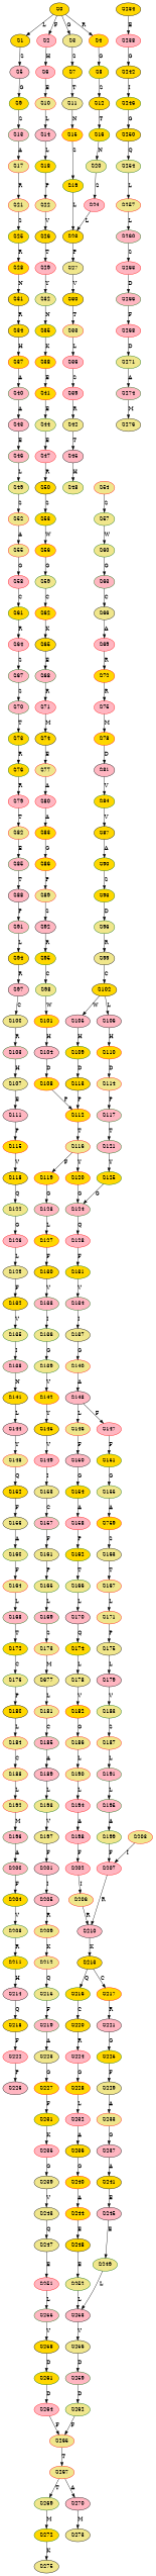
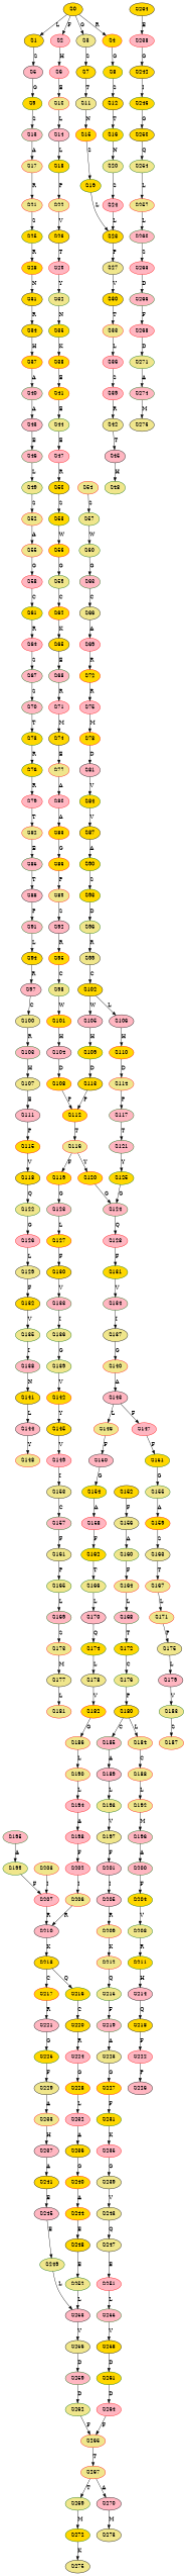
  strict digraph {
    node [color=red fillcolor=gold style=filled]
    S0 [color=black]
    S1 [color=black]
    S2 [fillcolor=lightpink]
    S3 [color=black fillcolor=khaki]
    S4
    S5 [color=black fillcolor=lightpink]
    S6 [fillcolor=lightpink]
    S7 [color=black]
    S8 [color=darkgreen]
    S9 [color=darkgreen]
    S10 [fillcolor=khaki]
    S11 [color=black fillcolor=khaki]
    S12 [color=black]
    S13 [color=darkgreen fillcolor=lightpink]
    S14 [color=black fillcolor=lightpink]
    S15
    S16 [color=darkgreen]
    S17 [fillcolor=khaki]
    S18 [color=darkgreen]
    S19 [color=darkgreen]
    S20 [color=darkgreen fillcolor=khaki]
    S21 [fillcolor=khaki]
    S22 [fillcolor=khaki]
    S23 [color=black]
    S24 [fillcolor=lightpink]
    S25 [color=darkgreen]
    S26 [color=black]
    S27 [color=black fillcolor=khaki]
    S28
    S29 [fillcolor=lightpink]
    S30 [color=black]
    S31 [color=black]
    S32 [color=darkgreen fillcolor=khaki]
    S33 [fillcolor=khaki]
    S34 [color=black]
    S35 [color=darkgreen]
    S36 [fillcolor=lightpink]
    S37
    S38
    S39 [fillcolor=lightpink]
    S40 [color=darkgreen fillcolor=lightpink]
    S41
    S42 [color=black fillcolor=khaki]
    S43 [color=black fillcolor=lightpink]
    S44 [color=darkgreen fillcolor=khaki]
    S45 [color=black fillcolor=lightpink]
    S46 [color=darkgreen fillcolor=lightpink]
    S47 [fillcolor=lightpink]
    S48 [color=darkgreen fillcolor=khaki]
    S49 [color=darkgreen fillcolor=khaki]
    S50 [color=black]
    S52 [fillcolor=khaki]
    S53 [color=darkgreen]
    S55 [fillcolor=khaki]
    S56
    S54 [fillcolor=khaki]
    S57 [color=darkgreen fillcolor=khaki]
    S58 [fillcolor=lightpink]
    S59 [color=darkgreen fillcolor=khaki]
    S60 [color=darkgreen fillcolor=khaki]
    S61 [color=darkgreen]
    S62
    S63 [color=darkgreen fillcolor=lightpink]
    S64 [fillcolor=lightpink]
    S65 [color=black]
    S66 [color=black fillcolor=khaki]
    S67 [color=darkgreen fillcolor=lightpink]
    S68 [color=darkgreen fillcolor=lightpink]
    S69 [fillcolor=lightpink]
    S70 [color=darkgreen fillcolor=lightpink]
    S71 [fillcolor=lightpink]
    S72
    S73 [color=darkgreen]
    S74 [color=black]
    S75 [fillcolor=lightpink]
    S76 [color=darkgreen]
    S77 [fillcolor=khaki]
    S78
    S79 [fillcolor=lightpink]
    S80 [fillcolor=lightpink]
    S81 [color=black fillcolor=lightpink]
    S82 [fillcolor=khaki]
    S83
    S84 [color=darkgreen]
    S85 [color=darkgreen fillcolor=lightpink]
    S86
    S87 [color=black]
    S88 [color=black fillcolor=lightpink]
    S89 [fillcolor=khaki]
    S90 [color=darkgreen]
    S91 [color=darkgreen fillcolor=lightpink]
    S92 [color=black fillcolor=lightpink]
    S93 [color=darkgreen]
    S94 [color=black]
-   S95 [color=darkgreen]
+   S95
    S96 [color=darkgreen fillcolor=khaki]
    S97 [color=black fillcolor=lightpink]
    S98 [color=darkgreen fillcolor=khaki]
    S99 [color=black fillcolor=khaki]
    S100 [color=black fillcolor=khaki]
    S101
    S102 [color=black]
    S103 [color=darkgreen fillcolor=lightpink]
    S104 [color=black fillcolor=lightpink]
    S105 [color=black fillcolor=lightpink]
    S106 [color=black fillcolor=lightpink]
    S107 [color=black fillcolor=khaki]
    S108
    S109 [color=darkgreen]
    S110
    S111 [color=black fillcolor=lightpink]
    S112
    S113 [color=black]
    S114 [fillcolor=khaki]
    S115
    S116 [fillcolor=khaki]
    S117 [color=darkgreen fillcolor=lightpink]
    S118 [color=black]
    S119
    S120
    S121 [color=darkgreen fillcolor=lightpink]
    S122 [color=darkgreen fillcolor=khaki]
    S123 [color=darkgreen fillcolor=lightpink]
    S124 [color=darkgreen fillcolor=lightpink]
    S125 [color=darkgreen]
    S126 [fillcolor=lightpink]
    S127
    S128 [fillcolor=lightpink]
    S129 [color=black fillcolor=khaki]
    S130 [color=black]
    S131 [color=darkgreen]
    S132 [color=black]
    S133 [color=darkgreen fillcolor=lightpink]
    S134 [color=darkgreen fillcolor=lightpink]
    S135 [color=darkgreen fillcolor=khaki]
    S136 [color=darkgreen fillcolor=khaki]
    S137 [color=black fillcolor=khaki]
    S138 [color=darkgreen fillcolor=lightpink]
    S139 [color=darkgreen fillcolor=khaki]
    S140 [fillcolor=khaki]
    S141 [color=black]
    S142
    S143 [color=black fillcolor=lightpink]
    S144 [color=black fillcolor=lightpink]
    S145 [color=black]
    S146 [fillcolor=khaki]
    S147 [fillcolor=lightpink]
    S148 [fillcolor=khaki]
    S149 [fillcolor=lightpink]
    S150 [color=black fillcolor=lightpink]
    S151 [color=darkgreen]
    S152 [color=black]
    S153 [color=black fillcolor=khaki]
    S154 [color=darkgreen]
    S155 [color=darkgreen fillcolor=khaki]
    S156 [color=black fillcolor=khaki]
    S157 [color=darkgreen fillcolor=lightpink]
    S158 [fillcolor=lightpink]
-   S159 [label=S759]
+   S159
    S160 [color=darkgreen fillcolor=khaki]
    S161 [color=black fillcolor=khaki]
    S162 [color=darkgreen]
    S163 [color=black fillcolor=khaki]
    S164 [fillcolor=khaki]
    S165 [color=darkgreen fillcolor=khaki]
    S166 [color=darkgreen fillcolor=khaki]
    S167 [fillcolor=khaki]
    S168 [color=darkgreen fillcolor=lightpink]
    S169 [color=darkgreen fillcolor=lightpink]
    S170 [color=black fillcolor=lightpink]
    S171 [fillcolor=khaki]
    S172 [color=darkgreen]
    S173 [fillcolor=khaki]
    S174 [color=darkgreen]
    S175 [color=black fillcolor=khaki]
    S176 [color=darkgreen fillcolor=khaki]
-   S177 [color=black fillcolor=khaki label=S677]
+   S177 [color=black fillcolor=khaki]
    S178 [color=black fillcolor=khaki]
    S179 [color=black fillcolor=lightpink]
    S180 [color=black]
    S181 [fillcolor=khaki]
    S182
    S183 [color=darkgreen fillcolor=khaki]
    S184 [fillcolor=khaki]
    S185 [color=darkgreen fillcolor=lightpink]
    S186 [fillcolor=khaki]
    S187 [fillcolor=khaki]
    S188 [fillcolor=khaki]
    S189 [color=black fillcolor=lightpink]
    S190 [fillcolor=khaki]
-   S191 [color=darkgreen fillcolor=lightpink]
    S192 [fillcolor=khaki]
    S193 [color=darkgreen fillcolor=khaki]
    S194 [fillcolor=lightpink]
    S195 [color=darkgreen fillcolor=lightpink]
    S196 [color=darkgreen fillcolor=lightpink]
    S197 [color=black fillcolor=khaki]
    S198 [fillcolor=lightpink]
    S199 [color=darkgreen fillcolor=khaki]
    S200 [color=darkgreen fillcolor=lightpink]
    S201 [color=black fillcolor=lightpink]
    S202 [fillcolor=lightpink]
    S207 [fillcolor=lightpink]
    S204 [color=darkgreen]
    S205 [color=black fillcolor=lightpink]
    S206 [fillcolor=khaki]
    S203 [fillcolor=khaki]
    S208 [color=darkgreen fillcolor=khaki]
    S209 [fillcolor=khaki]
    S210 [color=black fillcolor=lightpink]
    S211 [color=darkgreen]
    S212 [fillcolor=khaki]
    S213 [color=black]
    S214 [color=black fillcolor=lightpink]
    S215 [color=darkgreen fillcolor=khaki]
    S216 [color=darkgreen]
    S217
    S218 [color=black]
    S219 [color=darkgreen fillcolor=lightpink]
    S220 [color=black]
    S221 [color=black fillcolor=lightpink]
    S222 [fillcolor=lightpink]
    S223 [color=black fillcolor=khaki]
    S224 [fillcolor=lightpink]
    S225 [color=darkgreen]
    S226 [color=black fillcolor=lightpink]
    S227
    S228
    S229 [color=black fillcolor=khaki]
    S231 [color=darkgreen]
    S232 [fillcolor=lightpink]
    S233 [fillcolor=khaki]
    S235 [fillcolor=lightpink]
    S236 [color=black]
    S237 [color=black fillcolor=lightpink]
    S234 [color=black]
    S238 [fillcolor=lightpink]
    S239 [color=black fillcolor=khaki]
    S240
    S241 [color=black]
    S242 [color=black]
    S243 [color=black fillcolor=khaki]
    S244
    S245 [color=black fillcolor=lightpink]
    S246 [color=darkgreen]
    S247 [color=black fillcolor=khaki]
    S248 [color=black]
    S249 [color=darkgreen fillcolor=khaki]
    S250 [color=black]
    S251 [fillcolor=lightpink]
    S252 [color=darkgreen fillcolor=khaki]
    S253 [color=black fillcolor=lightpink]
    S254 [color=darkgreen fillcolor=khaki]
    S255 [color=darkgreen fillcolor=lightpink]
    S256 [color=black fillcolor=khaki]
    S257 [fillcolor=khaki]
    S258 [color=black]
    S259 [color=darkgreen fillcolor=lightpink]
    S260 [color=darkgreen fillcolor=lightpink]
    S261 [color=darkgreen]
    S262 [color=darkgreen fillcolor=khaki]
    S263 [fillcolor=lightpink]
    S264 [fillcolor=lightpink]
    S265 [fillcolor=khaki]
    S266 [color=darkgreen fillcolor=lightpink]
    S267 [fillcolor=khaki]
    S268 [fillcolor=lightpink]
    S269 [color=darkgreen fillcolor=khaki]
    S270 [color=black fillcolor=lightpink]
    S271 [color=darkgreen fillcolor=khaki]
    S272 [color=darkgreen]
    S273 [color=black fillcolor=khaki]
    S274 [color=darkgreen fillcolor=lightpink]
    S275 [color=black fillcolor=khaki]
    S276 [color=black fillcolor=khaki]
    S0 -> S1 [label=L]
    S0 -> S2 [label=F]
    S0 -> S3 [label=G]
    S0 -> S4 [label=R]
    S1 -> S5 [label=S]
    S2 -> S6 [label=H]
    S3 -> S7 [label=S]
    S4 -> S8 [label=G]
    S5 -> S9 [label=G]
    S6 -> S10 [label=E]
    S7 -> S11 [label=T]
    S8 -> S12 [label=S]
    S9 -> S13 [label=S]
    S10 -> S14 [label=L]
    S11 -> S15 [label=N]
    S12 -> S16 [label=T]
    S13 -> S17 [label=A]
    S14 -> S18 [label=L]
    S15 -> S19 [label=S]
    S16 -> S20 [label=N]
    S17 -> S21 [label=R]
    S18 -> S22 [label=P]
    S19 -> S23 [label=L]
    S20 -> S24 [label=S]
    S21 -> S25 [label=S]
    S22 -> S26 [label=V]
    S23 -> S27 [label=P]
    S24 -> S23 [label=L]
    S25 -> S28 [label=R]
    S26 -> S29 [label=T]
    S27 -> S30 [label=V]
    S28 -> S31 [label=N]
    S29 -> S32 [label=Y]
    S30 -> S33 [label=T]
    S31 -> S34 [label=R]
    S32 -> S35 [label=N]
    S33 -> S36 [label=L]
    S34 -> S37 [label=H]
    S35 -> S38 [label=K]
    S36 -> S39 [label=S]
    S37 -> S40 [label=A]
    S38 -> S41 [label=E]
    S39 -> S42 [label=R]
    S40 -> S43 [label=A]
    S41 -> S44 [label=E]
    S42 -> S45 [label=T]
    S43 -> S46 [label=E]
    S44 -> S47 [label=E]
    S45 -> S48 [label=H]
    S46 -> S49 [label=L]
    S47 -> S50 [label=R]
    S49 -> S52 [label=S]
    S50 -> S53 [label=S]
    S52 -> S55 [label=A]
    S53 -> S56 [label=W]
    S55 -> S58 [label=G]
    S56 -> S59 [label=G]
    S54 -> S57 [label=S]
    S57 -> S60 [label=W]
    S58 -> S61 [label=C]
    S59 -> S62 [label=C]
    S60 -> S63 [label=G]
    S61 -> S64 [label=R]
    S62 -> S65 [label=K]
    S63 -> S66 [label=C]
    S64 -> S67 [label=S]
    S65 -> S68 [label=E]
    S66 -> S69 [label=A]
    S67 -> S70 [label=S]
    S68 -> S71 [label=R]
    S69 -> S72 [label=R]
    S70 -> S73 [label=T]
    S71 -> S74 [label=M]
    S72 -> S75 [label=R]
    S73 -> S76 [label=R]
    S74 -> S77 [label=E]
    S75 -> S78 [label=M]
    S76 -> S79 [label=R]
    S77 -> S80 [label=A]
    S78 -> S81 [label=D]
    S79 -> S82 [label=T]
    S80 -> S83 [label=A]
    S81 -> S84 [label=V]
    S82 -> S85 [label=E]
    S83 -> S86 [label=G]
    S84 -> S87 [label=V]
    S85 -> S88 [label=T]
    S86 -> S89 [label=P]
    S87 -> S90 [label=A]
    S88 -> S91 [label=P]
    S89 -> S92 [label=S]
    S90 -> S93 [label=S]
    S91 -> S94 [label=L]
    S92 -> S95 [label=R]
    S93 -> S96 [label=D]
    S94 -> S97 [label=R]
    S95 -> S98 [label=C]
    S96 -> S99 [label=R]
    S97 -> S100 [label=C]
    S98 -> S101 [label=W]
    S99 -> S102 [label=C]
    S100 -> S103 [label=R]
    S101 -> S104 [label=H]
    S102 -> S105 [label=W]
    S102 -> S106 [label=L]
    S103 -> S107 [label=H]
    S104 -> S108 [label=D]
    S105 -> S109 [label=H]
    S106 -> S110 [label=H]
    S107 -> S111 [label=E]
    S108 -> S112 [label=P]
    S109 -> S113 [label=D]
    S110 -> S114 [label=D]
    S111 -> S115 [label=P]
    S112 -> S116 [label=T]
    S113 -> S112 [label=P]
    S114 -> S117 [label=P]
    S115 -> S118 [label=V]
    S116 -> S119 [label=F]
    S116 -> S120 [label=Y]
    S117 -> S121 [label=T]
    S118 -> S122 [label=Q]
    S119 -> S123 [label=G]
    S120 -> S124 [label=G]
    S121 -> S125 [label=Y]
    S122 -> S126 [label=G]
    S123 -> S127 [label=L]
    S124 -> S128 [label=Q]
    S125 -> S124 [label=G]
    S126 -> S129 [label=L]
    S127 -> S130 [label=F]
    S128 -> S131 [label=F]
    S129 -> S132 [label=F]
    S130 -> S133 [label=V]
    S131 -> S134 [label=V]
    S132 -> S135 [label=V]
    S133 -> S136 [label=I]
    S134 -> S137 [label=I]
    S135 -> S138 [label=I]
    S136 -> S139 [label=G]
    S137 -> S140 [label=G]
    S138 -> S141 [label=N]
    S139 -> S142 [label=V]
    S140 -> S143 [label=A]
    S141 -> S144 [label=L]
    S142 -> S145 [label=Y]
    S143 -> S146 [label=L]
    S143 -> S147 [label=F]
    S144 -> S148 [label=Y]
    S145 -> S149 [label=V]
    S146 -> S150 [label=F]
    S147 -> S151 [label=F]
-   S148 -> S152 [label=Q]
    S149 -> S153 [label=I]
    S150 -> S154 [label=G]
    S151 -> S155 [label=G]
    S152 -> S156 [label=F]
    S153 -> S157 [label=C]
    S154 -> S158 [label=A]
    S155 -> S159 [label=A]
    S156 -> S160 [label=A]
    S157 -> S161 [label=F]
-   S158 -> S162 [label=P]
+   S158 -> S162 [label=F]
    S159 -> S163 [label=S]
    S160 -> S164 [label=F]
    S161 -> S165 [label=P]
    S162 -> S166 [label=T]
    S163 -> S167 [label=T]
    S164 -> S168 [label=L]
    S165 -> S169 [label=L]
    S166 -> S170 [label=L]
    S167 -> S171 [label=L]
    S168 -> S172 [label=T]
    S169 -> S173 [label=S]
    S170 -> S174 [label=Q]
    S171 -> S175 [label=P]
    S172 -> S176 [label=C]
    S173 -> S177 [label=M]
    S174 -> S178 [label=L]
    S175 -> S179 [label=L]
    S176 -> S180 [label=P]
    S177 -> S181 [label=L]
    S178 -> S182 [label=V]
    S179 -> S183 [label=V]
    S180 -> S184 [label=L]
-   S181 -> S185 [label=C]
+   S180 -> S185 [label=C]
    S182 -> S186 [label=G]
    S183 -> S187 [label=S]
    S184 -> S188 [label=C]
    S185 -> S189 [label=A]
    S186 -> S190 [label=L]
-   S187 -> S191 [label=L]
    S188 -> S192 [label=L]
    S189 -> S193 [label=L]
    S190 -> S194 [label=L]
-   S191 -> S195 [label=L]
    S192 -> S196 [label=M]
    S193 -> S197 [label=V]
    S194 -> S198 [label=A]
    S195 -> S199 [label=A]
    S196 -> S200 [label=A]
    S197 -> S201 [label=F]
    S198 -> S202 [label=F]
    S199 -> S207 [label=F]
    S200 -> S204 [label=F]
    S201 -> S205 [label=I]
    S202 -> S206 [label=I]
    S207 -> S210 [label=R]
    S204 -> S208 [label=V]
    S205 -> S209 [label=R]
    S206 -> S210 [label=R]
    S203 -> S207 [label=I]
    S208 -> S211 [label=R]
    S209 -> S212 [label=K]
    S210 -> S213 [label=K]
    S211 -> S214 [label=H]
    S212 -> S215 [label=Q]
    S213 -> S216 [label=Q]
    S213 -> S217 [label=C]
    S214 -> S218 [label=Q]
    S215 -> S219 [label=F]
    S216 -> S220 [label=C]
    S217 -> S221 [label=R]
    S218 -> S222 [label=F]
    S219 -> S223 [label=A]
    S220 -> S224 [label=R]
    S221 -> S225 [label=G]
    S222 -> S226 [label=P]
    S223 -> S227 [label=G]
    S224 -> S228 [label=G]
    S225 -> S229 [label=F]
    S227 -> S231 [label=F]
    S228 -> S232 [label=L]
    S229 -> S233 [label=A]
    S231 -> S235 [label=K]
    S232 -> S236 [label=A]
-   S233 -> S237 [label=G]
+   S233 -> S237 [label=H]
    S235 -> S239 [label=G]
    S236 -> S240 [label=G]
    S237 -> S241 [label=A]
    S234 -> S238 [label=E]
    S238 -> S242 [label=G]
    S239 -> S243 [label=V]
    S240 -> S244 [label=A]
    S241 -> S245 [label=E]
    S242 -> S246 [label=I]
    S243 -> S247 [label=Q]
    S244 -> S248 [label=E]
    S245 -> S249 [label=E]
    S246 -> S250 [label=G]
    S247 -> S251 [label=E]
    S248 -> S252 [label=E]
    S249 -> S253 [label=L]
    S250 -> S254 [label=Q]
    S251 -> S255 [label=L]
    S252 -> S253 [label=L]
    S253 -> S256 [label=V]
    S254 -> S257 [label=L]
    S255 -> S258 [label=V]
    S256 -> S259 [label=D]
    S257 -> S260 [label=L]
    S258 -> S261 [label=D]
    S259 -> S262 [label=D]
    S260 -> S263 [label=S]
    S261 -> S264 [label=D]
    S262 -> S265 [label=F]
    S263 -> S266 [label=D]
    S264 -> S265 [label=F]
    S265 -> S267 [label=T]
    S266 -> S268 [label=F]
    S267 -> S269 [label=T]
    S267 -> S270 [label=A]
    S268 -> S271 [label=D]
    S269 -> S272 [label=M]
    S270 -> S273 [label=M]
    S271 -> S274 [label=A]
    S272 -> S275 [label=K]
    S274 -> S276 [label=M]
  }
